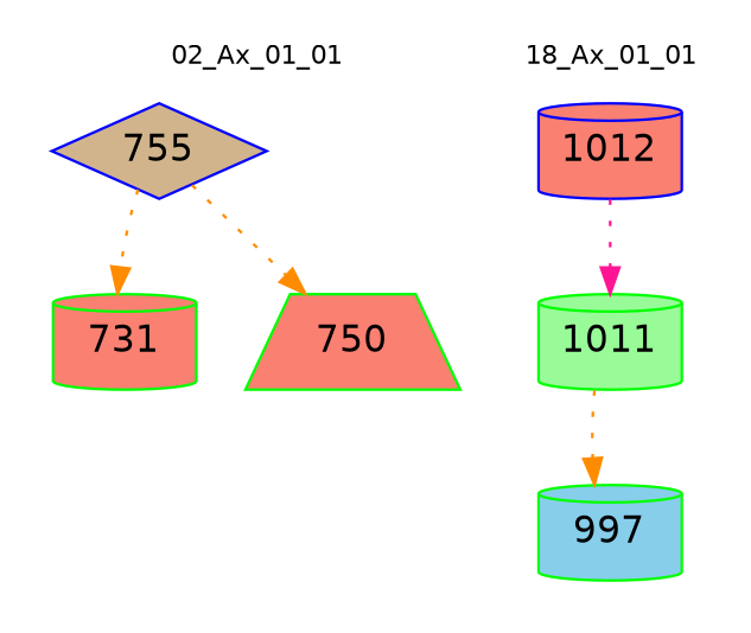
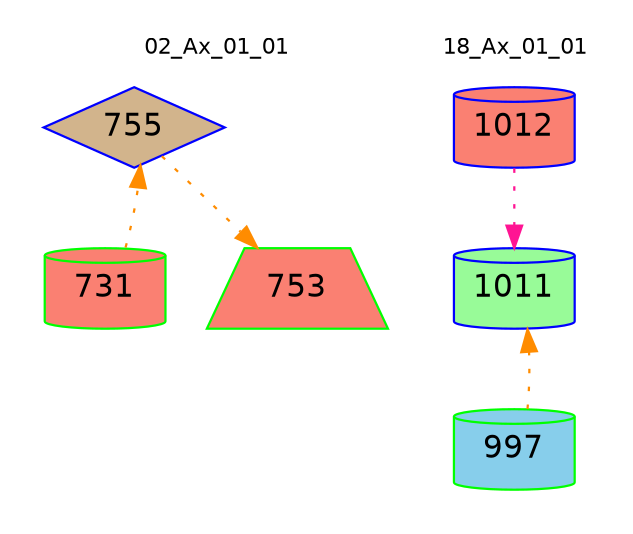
  digraph {
    fontname="DejaVu Sans"
    node [color=green fillcolor=salmon fontname="DejaVu Sans" shape=cylinder style=filled]
    edge [color=darkorange fontname="DejaVu Sans" style=dotted]
    n1 [color=blue fillcolor=tan label=755 shape=diamond]
    n2 [label=731]
-   n3 [label=750 shape=trapezium]
+   n3 [label=753 shape=trapezium]
    n4 [color=blue label=1012]
    n5 [fillcolor=skyblue label=997]
-   n6 [fillcolor=palegreen label=1011]
+   n6 [color=blue fillcolor=palegreen label=1011]
    subgraph cluster_1 {
      color=white
      fontsize=10
      label="02_Ax_01_01"
      n1
      n2
      n3
    }
    subgraph cluster_2 {
      color=white
      fontsize=10
      label="18_Ax_01_01"
      n4
      n5
      n6
    }
-   n1 -> n2
+   n2 -> n1
    n1 -> n3
    n4 -> n6 [color=deeppink]
-   n6 -> n5
+   n5 -> n6
  }
